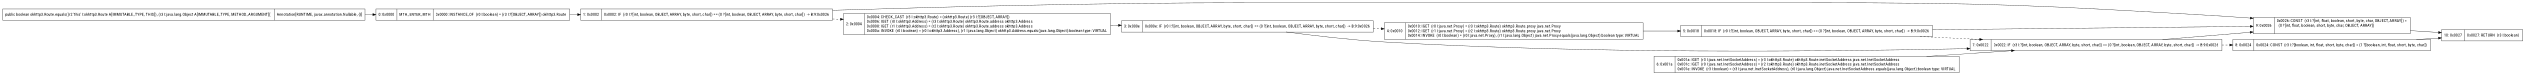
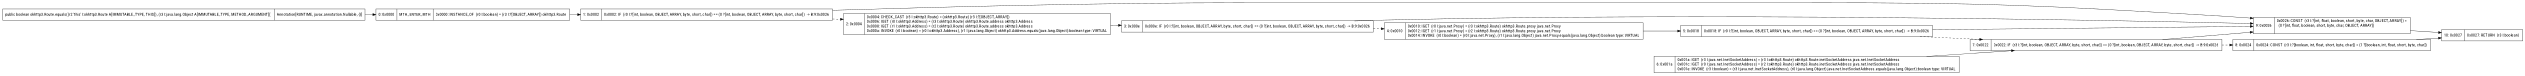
  digraph {
    fontname="Roboto Condensed"
    rankdir=LR
    node [fontname="Roboto Condensed" shape=record]
    edge [fontname="Roboto Condensed"]
    n1 [label="{0\:\ 0x0000|MTH_ENTER_MTH\l|0x0000: INSTANCE_OF  (r0 I:boolean) = (r3 I:?[OBJECT, ARRAY]) okhttp3.Route \l}"]
    n2 [label="{1\:\ 0x0002|0x0002: IF  (r0 I:?[int, boolean, OBJECT, ARRAY, byte, short, char]) == (0 ?[int, boolean, OBJECT, ARRAY, byte, short, char])  \-\> B:9:0x0026 \l}"]
    n3 [label="{2\:\ 0x0004|0x0004: CHECK_CAST  (r3 I:okhttp3.Route) = (okhttp3.Route) (r3 I:?[OBJECT, ARRAY]) \l0x0006: IGET  (r0 I:okhttp3.Address) = (r3 I:okhttp3.Route) okhttp3.Route.address okhttp3.Address \l0x0008: IGET  (r1 I:okhttp3.Address) = (r2 I:okhttp3.Route) okhttp3.Route.address okhttp3.Address \l0x000a: INVOKE  (r0 I:boolean) = (r0 I:okhttp3.Address), (r1 I:java.lang.Object) okhttp3.Address.equals(java.lang.Object):boolean type: VIRTUAL \l}"]
    n4 [label="{9\:\ 0x0026|0x0026: CONST  (r3 I:?[int, float, boolean, short, byte, char, OBJECT, ARRAY]) = \l  (0 ?[int, float, boolean, short, byte, char, OBJECT, ARRAY])\l \l}"]
    n5 [label="{3\:\ 0x000e|0x000e: IF  (r0 I:?[int, boolean, OBJECT, ARRAY, byte, short, char]) == (0 ?[int, boolean, OBJECT, ARRAY, byte, short, char])  \-\> B:9:0x0026 \l}"]
    n6 [label="{10\:\ 0x0027|0x0027: RETURN  (r3 I:boolean) \l}"]
    n7 [label="{4\:\ 0x0010|0x0010: IGET  (r0 I:java.net.Proxy) = (r3 I:okhttp3.Route) okhttp3.Route.proxy java.net.Proxy \l0x0012: IGET  (r1 I:java.net.Proxy) = (r2 I:okhttp3.Route) okhttp3.Route.proxy java.net.Proxy \l0x0014: INVOKE  (r0 I:boolean) = (r0 I:java.net.Proxy), (r1 I:java.lang.Object) java.net.Proxy.equals(java.lang.Object):boolean type: VIRTUAL \l}"]
    n8 [label="{5\:\ 0x0018|0x0018: IF  (r0 I:?[int, boolean, OBJECT, ARRAY, byte, short, char]) == (0 ?[int, boolean, OBJECT, ARRAY, byte, short, char])  \-\> B:9:0x0026 \l}"]
    n9 [label="{7\:\ 0x0022|0x0022: IF  (r3 I:?[int, boolean, OBJECT, ARRAY, byte, short, char]) == (0 ?[int, boolean, OBJECT, ARRAY, byte, short, char])  \-\> B:9:0x0026 \l}"]
    n10 [label="{6\:\ 0x001a|0x001a: IGET  (r3 I:java.net.InetSocketAddress) = (r3 I:okhttp3.Route) okhttp3.Route.inetSocketAddress java.net.InetSocketAddress \l0x001c: IGET  (r0 I:java.net.InetSocketAddress) = (r2 I:okhttp3.Route) okhttp3.Route.inetSocketAddress java.net.InetSocketAddress \l0x001e: INVOKE  (r3 I:boolean) = (r3 I:java.net.InetSocketAddress), (r0 I:java.lang.Object) java.net.InetSocketAddress.equals(java.lang.Object):boolean type: VIRTUAL \l}"]
    n11 [label="{8\:\ 0x0024|0x0024: CONST  (r3 I:?[boolean, int, float, short, byte, char]) = (1 ?[boolean, int, float, short, byte, char]) \l}"]
    n12 [label="{public boolean okhttp3.Route.equals((r2 'this' I:okhttp3.Route A[IMMUTABLE_TYPE, THIS]), (r3 I:java.lang.Object A[IMMUTABLE_TYPE, METHOD_ARGUMENT]))  | Annotation[RUNTIME, javax.annotation.Nullable, \{\}]\l}"]
    n1 -> n2
    n2 -> n3 [style=dashed]
    n2 -> n4
    n3 -> n5
    n4 -> n6
-   n5 -> n9
+   n5 -> n4
    n5 -> n7 [style=dashed]
    n7 -> n8
    n8 -> n4
    n8 -> n9 [style=dashed]
    n9 -> n4
    n9 -> n11 [style=dashed]
    n10 -> n9
    n11 -> n6
    n12 -> n1
  }
